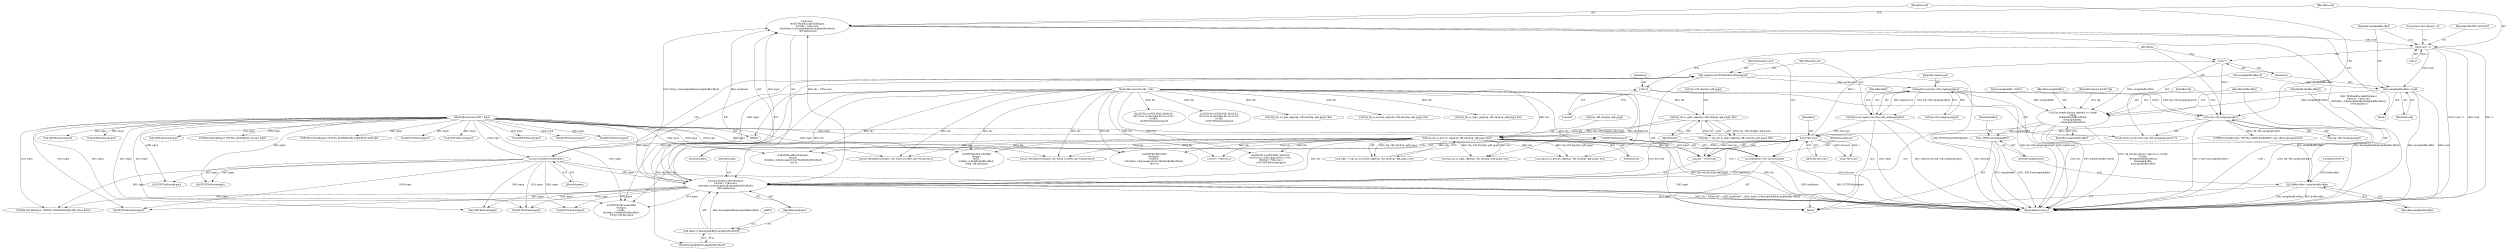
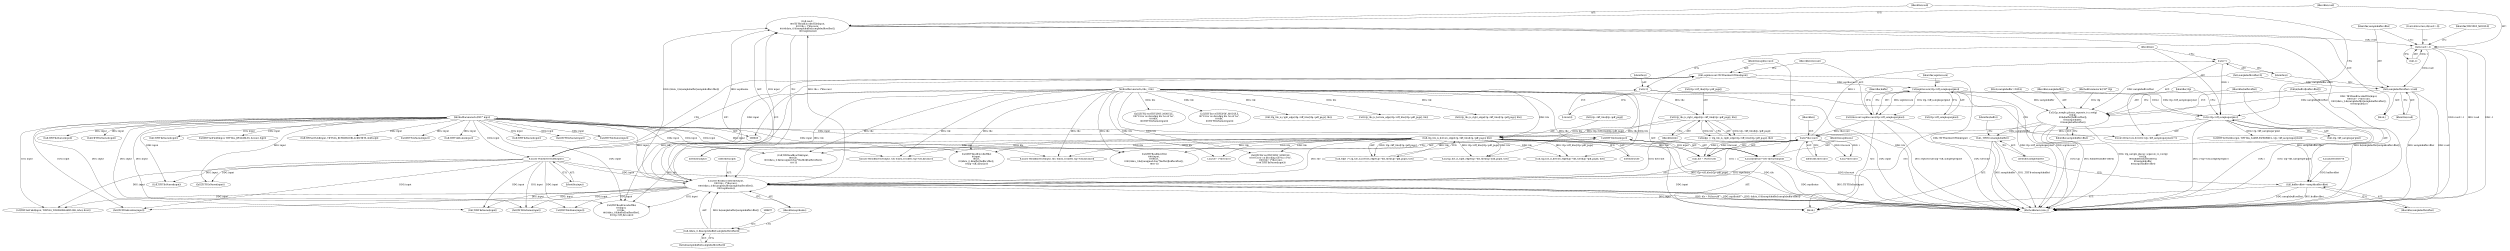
  digraph {
    fontname="Noto Serif"
    node [fontname="Noto Serif"]
    edge [fontname="Noto Serif"]
    n1 [label="(Call,read = \n\t\t\t\t\tTIFFReadEncodedTile(input, \n\t\t\t\t\t\ttile + i*tilecount, \n\t\t\t\t\t\t(tdata_t) &(samplebuffer[samplebufferoffset]), \n\t\t\t\t\t\tseptilesize))"]
    n2 [label="(Call,TIFFReadEncodedTile(input, \n\t\t\t\t\t\ttile + i*tilecount, \n\t\t\t\t\t\t(tdata_t) &(samplebuffer[samplebufferoffset]), \n\t\t\t\t\t\tseptilesize))"]
    n3 [label="(Call,read==-1)"]
    n4 [label="(MethodReturn,tsize_t)"]
    n5 [label="(Block,)"]
    n6 [label="(Call,TIFFReadEncodedTile(\n\t\t\t\tinput, \n\t\t\t\ttile, \n\t\t\t\t(tdata_t) &buffer[bufferoffset], \n\t\t\t\tt2p->tiff_datasize))"]
    n7 [label="(Call,TIFFGetField(input, TIFFTAG_YCBCRSUBSAMPLING, &hor, &ver))"]
    n8 [label="(Call,TIFFTileRowSize(input))"]
    n9 [label="(Call,TIFFFileName(input))"]
    n10 [label="(Call,TIFFFileName(input))"]
    n11 [label="(Call,TIFFFileName(input))"]
    n12 [label="(Identifier,septilesize)"]
    n13 [label="(Call,samplebufferoffset+=read)"]
    n14 [label="(Call,-1)"]
    n15 [label="(Call,(tdata_t) &(samplebuffer[samplebufferoffset]))"]
    n16 [label="(Call,TIFFNumberOfTiles(input))"]
    n17 [label="(Call,septilecount=TIFFNumberOfTiles(input))"]
    n18 [label="(Identifier,input)"]
    n19 [label="(Call,TIFFFileName(input))"]
    n20 [label="(Call,TIFFFileName(input))"]
    n21 [label="(Call,septilecount/t2p->tiff_samplesperpixel)"]
    n22 [label="(Block,)"]
    n23 [label="(Call,TIFFTileSize(input))"]
    n24 [label="(Call,septilesize=TIFFTileSize(input))"]
    n25 [label="(Identifier,input)"]
    n26 [label="(MethodParameterIn,TIFF* input)"]
    n27 [label="(Call,TIFFFileName(input))"]
    n28 [label="(Call,TIFFFileName(input))"]
    n29 [label="(Call,TIFFReadRawTile(input, \n\t\t\t\t\ttile, \n\t\t\t\t\t(tdata_t) &(((unsigned char*)buffer)[bufferoffset]), \n\t\t\t\t\t-1))"]
    n30 [label="(Call,TIFFFileName(input))"]
    n31 [label="(Call,TIFFFileName(input))"]
    n32 [label="(Call,TIFFFileName(input))"]
    n33 [label="(Call,TIFFReadRawTile(input, tile, (tdata_t) buffer, t2p->tiff_datasize))"]
    n34 [label="(Call,TIFFReadEncodedTile(\n\t\t\tinput, \n\t\t\ttile, \n\t\t\t(tdata_t) &buffer[bufferoffset], \n\t\t\tt2p->tiff_datasize))"]
    n35 [label="(Call,TIFFReadRawTile(input, tile, (tdata_t) buffer, t2p->tiff_datasize))"]
    n36 [label="(Call,TIFFFileName(input))"]
    n37 [label="(Call,TIFFGetField(input, TIFFTAG_JPEGTABLES, &count, &jpt))"]
    n38 [label="(Call,TIFFReadRawTile(\n\t\t\t\t\t\tinput, \n\t\t\t\t\t\ttile, \n\t\t\t\t\t\t(tdata_t) &(((unsigned char*)buffer)[bufferoffset]), \n\t\t\t\t\t\t-1))"]
    n39 [label="(Call,TIFFGetField(input, TIFFTAG_REFERENCEBLACKWHITE, &xfloatp))"]
    n40 [label="(Call,TIFFFileName(input))"]
    n41 [label="(Call,TIFFFileName(input))"]
    1000108
    n43 [label="(Call,t2p_tile_is_bottom_edge(t2p->tiff_tiles[t2p->pdf_page], tile))"]
    n44 [label="(Call,edge |= t2p_tile_is_bottom_edge(t2p->tiff_tiles[t2p->pdf_page], tile))"]
    n45 [label="(Call,tile + i*tilecount)"]
    n46 [label="(Call,tile + i*tilecount)"]
    n47 [label="(Call,t2p_tile_is_right_edge(t2p->tiff_tiles[t2p->pdf_page], tile))"]
    n48 [label="(Call,t2p_tile_is_bottom_edge(t2p->tiff_tiles[t2p->pdf_page], tile))"]
    n49 [label="(Call,TIFFError(TIFF2PDF_MODULE, \n\t\t\t\t\t\t\"Error on decoding tile %u of %s\", \n\t\t\t\t\t\ttile + i*tilecount, \n\t\t\t\t\t\tTIFFFileName(input)))"]
    n50 [label="(Identifier,tile)"]
    n51 [label="(Call,i*tilecount)"]
    n52 [label="(Call,t2p_tile_is_right_edge(t2p->tiff_tiles[t2p->pdf_page], tile))"]
    n53 [label="(Call,edge |= t2p_tile_is_right_edge(t2p->tiff_tiles[t2p->pdf_page], tile))"]
    n54 [label="(Identifier,tile)"]
    n55 [label="(MethodParameterIn,ttile_t tile)"]
    n56 [label="(Call,TIFFError(TIFF2PDF_MODULE, \n\t\t\t\t\t\"Error on decoding tile %u of %s\", \n\t\t\t\t\ttile, \n\t\t\t\t\tTIFFFileName(input)))"]
    n57 [label="(Call,TIFFError(TIFF2PDF_MODULE, \n\t\t\t\t\"Error on decoding tile %u of %s\", \n\t\t\t\ttile, \n\t\t\t\tTIFFFileName(input)))"]
    n58 [label="(Call,t2p_tile_is_right_edge(t2p->tiff_tiles[t2p->pdf_page], tile))"]
    n59 [label="(Call,t2p_tile_is_bottom_edge(t2p->tiff_tiles[t2p->pdf_page], tile))"]
    n60 [label="(Call,t2p_tile_is_right_edge(t2p->tiff_tiles[t2p->pdf_page], tile))"]
    n61 [label="(Call,i++)"]
    n62 [label="(Call,i*tilecount)"]
    n63 [label="(Identifier,tilecount)"]
    n64 [label="(Call,i<t2p->tiff_samplesperpixel)"]
    n65 [label="(ControlStructure,for(i=0;i<t2p->tiff_samplesperpixel;i++))"]
    n66 [label="(Identifier,i)"]
    n67 [label="(Call,t2p->tiff_samplesperpixel)"]
    n68 [label="(Call,TIFFSetField(output, TIFFTAG_SAMPLESPERPIXEL, t2p->tiff_samplesperpixel))"]
    n69 [label="(Call,i=0)"]
    n70 [label="(Literal,0)"]
    n71 [label="(Call,tilecount=septilecount/t2p->tiff_samplesperpixel)"]
    n72 [label="(Call,t2p->tiff_samplesperpixel)"]
    n73 [label="(Call,&(samplebuffer[samplebufferoffset]))"]
    n74 [label="(Call,t2p_sample_planar_separate_to_contig(\n\t\t\t\tt2p,\n\t\t\t\t&(buffer[bufferoffset]),\n\t\t\t\tsamplebuffer, \n\t\t\t\tsamplebufferoffset))"]
    n75 [label="(Identifier,read)"]
    n76 [label="(ControlStructure,if(read==-1))"]
    n77 [label="(Call,bufferoffset+=samplebufferoffset)"]
    n78 [label="(Call,_TIFFfree(samplebuffer))"]
    n79 [label="(Identifier,samplebufferoffset)"]
    n80 [label="(Identifier,samplebufferoffset)"]
    n81 [label="(Identifier,samplebuffer)"]
    n82 [label="(Call,t2p->tiff_tiles[t2p->pdf_page])"]
    n83 [label="(Block,samplebuffer==NULL)"]
    n84 [label="(Identifier,samplebuffer)"]
    n85 [label="(Identifier,samplebufferoffset)"]
    n86 [label="(Call,&(buffer[bufferoffset]))"]
    n87 [label="(Call,bufferoffset=0)"]
    n88 [label="(Identifier,buffer)"]
    n89 [label="(Identifier,i)"]
    n90 [label="(Identifier,septilecount)"]
    n91 [label="(Identifier,input)"]
    n92 [label="(MethodParameterIn,T2P* t2p)"]
    n93 [label="(Call,t2p->tiff_tiles[t2p->pdf_page])"]
    n94 [label="(Identifier,septilecount)"]
    n95 [label="(Identifier,bufferoffset)"]
    n96 [label="(Identifier,septilesize)"]
    n97 [label="(Identifier,tilecount)"]
    n98 [label="(Identifier,TIFF2PDF_MODULE)"]
    n99 [label="(Identifier,read)"]
    n100 [label="(Identifier,buffer)"]
    n101 [label="(Call,samplebufferoffset=0)"]
    n102 [label="(Identifier,i)"]
    n103 [label="(Identifier,t2p)"]
    n104 [label="(Identifier,i)"]
    n105 [label="(Identifier,read)"]
    1000877
    n1 -> n2 [label="CFG: "]
    n1 -> n3 [label="DDG: read"]
    n1 -> n4 [label="DDG: TIFFReadEncodedTile(input, \n\t\t\t\t\t\ttile + i*tilecount, \n\t\t\t\t\t\t(tdata_t) &(samplebuffer[samplebufferoffset]), \n\t\t\t\t\t\tseptilesize)"]
    n1 -> n5 [label="AST: "]
    n2 -> n1 [label="AST: "]
    n2 -> n1 [label="DDG: input"]
    n2 -> n1 [label="DDG: tile + i*tilecount"]
    n2 -> n1 [label="DDG: (tdata_t) &(samplebuffer[samplebufferoffset])"]
    n2 -> n1 [label="DDG: septilesize"]
    n2 -> n4 [label="DDG: input"]
    n2 -> n4 [label="DDG: tile + i*tilecount"]
    n2 -> n4 [label="DDG: septilesize"]
    n2 -> n4 [label="DDG: (tdata_t) &(samplebuffer[samplebufferoffset])"]
    n2 -> n6 [label="DDG: input"]
    n2 -> n7 [label="DDG: input"]
    n2 -> n8 [label="DDG: input"]
    n2 -> n9 [label="DDG: input"]
    n2 -> n10 [label="DDG: input"]
    n2 -> n11 [label="DDG: input"]
    n2 -> n12 [label="CFG: "]
    n3 -> n4 [label="DDG: read==-1"]
    n3 -> n4 [label="DDG: read"]
    n3 -> n4 [label="DDG: -1"]
    n3 -> n13 [label="DDG: read"]
-   n3 -> n61 [label="CFG: "]
+   n3 -> n14 [label="CFG: "]
    n12 -> n2 [label="AST: "]
    n12 -> n15 [label="CFG: "]
    n13 -> n4 [label="DDG: samplebufferoffset"]
    n13 -> n4 [label="DDG: read"]
    n13 -> n5 [label="AST: "]
    n13 -> n74 [label="DDG: samplebufferoffset"]
    n13 -> n75 [label="CFG: "]
    n14 -> n3 [label="AST: "]
    n14 -> n3 [label="DDG: 1"]
    n15 -> n2 [label="AST: "]
    n15 -> n2 [label="DDG: &(samplebuffer[samplebufferoffset])"]
    n15 -> n73 [label="CFG: "]
    n16 -> n2 [label="DDG: input"]
    n16 -> n4 [label="DDG: input"]
    n16 -> n6 [label="DDG: input"]
    n16 -> n7 [label="DDG: input"]
    n16 -> n8 [label="DDG: input"]
    n16 -> n9 [label="DDG: input"]
    n16 -> n10 [label="DDG: input"]
    n16 -> n17 [label="AST: "]
    n16 -> n17 [label="DDG: input"]
    n16 -> n18 [label="CFG: "]
    n16 -> n19 [label="DDG: input"]
    n16 -> n20 [label="DDG: input"]
    n17 -> n4 [label="DDG: TIFFNumberOfTiles(input)"]
    n17 -> n16 [label="CFG: "]
    n17 -> n21 [label="DDG: septilecount"]
    n17 -> n22 [label="AST: "]
    n18 -> n16 [label="AST: "]
    n21 -> n4 [label="DDG: t2p->tiff_samplesperpixel"]
    n21 -> n4 [label="DDG: septilecount"]
    n21 -> n64 [label="DDG: t2p->tiff_samplesperpixel"]
    n21 -> n71 [label="AST: "]
    n21 -> n71 [label="DDG: septilecount"]
    n21 -> n71 [label="DDG: t2p->tiff_samplesperpixel"]
    n21 -> n72 [label="CFG: "]
    n23 -> n24 [label="AST: "]
    n23 -> n24 [label="DDG: input"]
    n23 -> n25 [label="CFG: "]
    n24 -> n2 [label="DDG: septilesize"]
    n24 -> n4 [label="DDG: septilesize"]
    n24 -> n4 [label="DDG: TIFFTileSize(input)"]
    n24 -> n22 [label="AST: "]
    n24 -> n23 [label="AST: "]
    n25 -> n23 [label="AST: "]
    n26 -> n2 [label="DDG: input"]
    n26 -> n4 [label="DDG: input"]
    n26 -> n6 [label="DDG: input"]
    n26 -> n7 [label="DDG: input"]
    n26 -> n8 [label="DDG: input"]
    n26 -> n9 [label="DDG: input"]
    n26 -> n10 [label="DDG: input"]
    n26 -> n11 [label="DDG: input"]
    n26 -> n16 [label="DDG: input"]
    n26 -> n19 [label="DDG: input"]
    n26 -> n20 [label="DDG: input"]
    n26 -> n23 [label="DDG: input"]
    n26 -> n27 [label="DDG: input"]
    n26 -> n28 [label="DDG: input"]
    n26 -> n29 [label="DDG: input"]
    n26 -> n30 [label="DDG: input"]
    n26 -> n31 [label="DDG: input"]
    n26 -> n32 [label="DDG: input"]
    n26 -> n33 [label="DDG: input"]
    n26 -> n34 [label="DDG: input"]
    n26 -> n35 [label="DDG: input"]
    n26 -> n36 [label="DDG: input"]
    n26 -> n37 [label="DDG: input"]
    n26 -> n38 [label="DDG: input"]
    n26 -> n39 [label="DDG: input"]
    n26 -> n40 [label="DDG: input"]
    n26 -> n41 [label="DDG: input"]
    n26 -> 1000108 [label="AST: "]
    n43 -> n2 [label="DDG: tile"]
    n43 -> n4 [label="DDG: t2p->tiff_tiles[t2p->pdf_page]"]
    n43 -> n4 [label="DDG: tile"]
    n43 -> n6 [label="DDG: tile"]
    n43 -> n29 [label="DDG: tile"]
    n43 -> n33 [label="DDG: tile"]
    n43 -> n34 [label="DDG: tile"]
    n43 -> n35 [label="DDG: tile"]
    n43 -> n38 [label="DDG: tile"]
    n43 -> n44 [label="AST: "]
    n43 -> n44 [label="DDG: t2p->tiff_tiles[t2p->pdf_page]"]
    n43 -> n44 [label="DDG: tile"]
    n43 -> n45 [label="DDG: tile"]
    n43 -> n46 [label="DDG: tile"]
    n43 -> n47 [label="DDG: t2p->tiff_tiles[t2p->pdf_page]"]
    n43 -> n47 [label="DDG: tile"]
    n43 -> n48 [label="DDG: t2p->tiff_tiles[t2p->pdf_page]"]
    n43 -> n48 [label="DDG: tile"]
    n43 -> n49 [label="DDG: tile"]
    n43 -> n50 [label="CFG: "]
    n44 -> n43 [label="CFG: "]
    n45 -> n2 [label="AST: "]
    n45 -> n51 [label="CFG: "]
    n50 -> n43 [label="AST: "]
    n51 -> n2 [label="DDG: i"]
    n51 -> n2 [label="DDG: tilecount"]
    n51 -> n4 [label="DDG: tilecount"]
    n51 -> n45 [label="AST: "]
    n51 -> n45 [label="DDG: i"]
    n51 -> n45 [label="DDG: tilecount"]
    n51 -> n61 [label="DDG: i"]
    n51 -> n62 [label="DDG: i"]
    n51 -> n62 [label="DDG: tilecount"]
    n51 -> n63 [label="CFG: "]
    n52 -> n43 [label="DDG: t2p->tiff_tiles[t2p->pdf_page]"]
    n52 -> n43 [label="DDG: tile"]
    n52 -> n53 [label="AST: "]
    n52 -> n53 [label="DDG: t2p->tiff_tiles[t2p->pdf_page]"]
    n52 -> n53 [label="DDG: tile"]
    n52 -> n54 [label="CFG: "]
    n53 -> n52 [label="CFG: "]
    n54 -> n52 [label="AST: "]
    n55 -> n2 [label="DDG: tile"]
-   n55 -> n73 [label="DDG: tile"]
+   n55 -> n4 [label="DDG: tile"]
    n55 -> n6 [label="DDG: tile"]
    n55 -> n29 [label="DDG: tile"]
    n55 -> n33 [label="DDG: tile"]
    n55 -> n34 [label="DDG: tile"]
    n55 -> n35 [label="DDG: tile"]
    n55 -> n38 [label="DDG: tile"]
    n55 -> 1000108 [label="AST: "]
    n55 -> n43 [label="DDG: tile"]
    n55 -> n45 [label="DDG: tile"]
    n55 -> n46 [label="DDG: tile"]
    n55 -> n47 [label="DDG: tile"]
    n55 -> n48 [label="DDG: tile"]
    n55 -> n49 [label="DDG: tile"]
    n55 -> n52 [label="DDG: tile"]
    n55 -> n56 [label="DDG: tile"]
    n55 -> n57 [label="DDG: tile"]
    n55 -> n58 [label="DDG: tile"]
    n55 -> n59 [label="DDG: tile"]
    n55 -> n60 [label="DDG: tile"]
    n61 -> n64 [label="DDG: i"]
    n61 -> n65 [label="AST: "]
    n61 -> n66 [label="CFG: "]
    n63 -> n51 [label="AST: "]
    n64 -> n4 [label="DDG: i<t2p->tiff_samplesperpixel"]
    n64 -> n4 [label="DDG: i"]
    n64 -> n4 [label="DDG: t2p->tiff_samplesperpixel"]
    n64 -> n51 [label="DDG: i"]
    n64 -> n65 [label="AST: "]
    n64 -> n67 [label="CFG: "]
    n64 -> n68 [label="DDG: t2p->tiff_samplesperpixel"]
    n66 -> n13 [label="CFG: "]
    n66 -> n61 [label="AST: "]
    n67 -> n64 [label="AST: "]
    n69 -> n64 [label="DDG: i"]
    n69 -> n65 [label="CFG: "]
    n69 -> n70 [label="CFG: "]
    n70 -> n69 [label="AST: "]
    n71 -> n4 [label="DDG: tilecount"]
    n71 -> n4 [label="DDG: septilecount/t2p->tiff_samplesperpixel"]
    n71 -> n21 [label="CFG: "]
    n71 -> n22 [label="AST: "]
    n71 -> n51 [label="DDG: tilecount"]
    n72 -> n21 [label="AST: "]
    n73 -> n15 [label="AST: "]
    n74 -> n4 [label="DDG: t2p"]
    n74 -> n4 [label="DDG: &(buffer[bufferoffset])"]
    n74 -> n4 [label="DDG: t2p_sample_planar_separate_to_contig(\n\t\t\t\tt2p,\n\t\t\t\t&(buffer[bufferoffset]),\n\t\t\t\tsamplebuffer, \n\t\t\t\tsamplebufferoffset)"]
    n74 -> n22 [label="AST: "]
    n74 -> n77 [label="DDG: samplebufferoffset"]
    n74 -> n78 [label="DDG: samplebuffer"]
    n74 -> n79 [label="CFG: "]
    n75 -> n13 [label="AST: "]
    n76 -> n3 [label="AST: "]
    n77 -> n4 [label="DDG: samplebufferoffset"]
    n77 -> n4 [label="DDG: bufferoffset"]
    n77 -> n22 [label="AST: "]
    n77 -> n80 [label="CFG: "]
    n78 -> n4 [label="DDG: samplebuffer"]
    n78 -> n4 [label="DDG: _TIFFfree(samplebuffer)"]
    n78 -> n22 [label="AST: "]
    n78 -> n81 [label="CFG: "]
    n79 -> n74 [label="AST: "]
    n80 -> n77 [label="AST: "]
    n81 -> n77 [label="CFG: "]
    n81 -> n78 [label="AST: "]
    n82 -> n52 [label="AST: "]
    n83 -> n74 [label="DDG: samplebuffer"]
    n84 -> n74 [label="AST: "]
    n85 -> n3 [label="CFG: "]
    n85 -> n13 [label="AST: "]
    n86 -> n4 [label="DDG: &(samplebuffer[samplebufferoffset])"]
    n86 -> n74 [label="AST: "]
    n87 -> n77 [label="DDG: bufferoffset"]
    n88 -> n71 [label="CFG: "]
    n89 -> n69 [label="AST: "]
    n90 -> n17 [label="AST: "]
    n90 -> n24 [label="CFG: "]
    n91 -> n2 [label="AST: "]
    n92 -> n74 [label="DDG: t2p"]
    n93 -> n43 [label="AST: "]
    n94 -> n21 [label="AST: "]
    n95 -> n74 [label="CFG: "]
    n95 -> n77 [label="AST: "]
    n96 -> n24 [label="AST: "]
    n97 -> n17 [label="CFG: "]
    n97 -> n71 [label="AST: "]
    n98 -> n3 [label="CFG: "]
    n99 -> n1 [label="CFG: "]
    n99 -> n3 [label="AST: "]
    n100 -> n78 [label="CFG: "]
    n101 -> n13 [label="DDG: samplebufferoffset"]
    n101 -> n74 [label="DDG: samplebufferoffset"]
    n102 -> n51 [label="AST: "]
    n103 -> n64 [label="CFG: "]
    n103 -> n74 [label="AST: "]
    n104 -> n61 [label="CFG: "]
    n104 -> n64 [label="AST: "]
    n104 -> n69 [label="CFG: "]
    n105 -> n1 [label="AST: "]
    n105 -> n64 [label="CFG: "]
    1000877 -> n15 [label="AST: "]
  }
